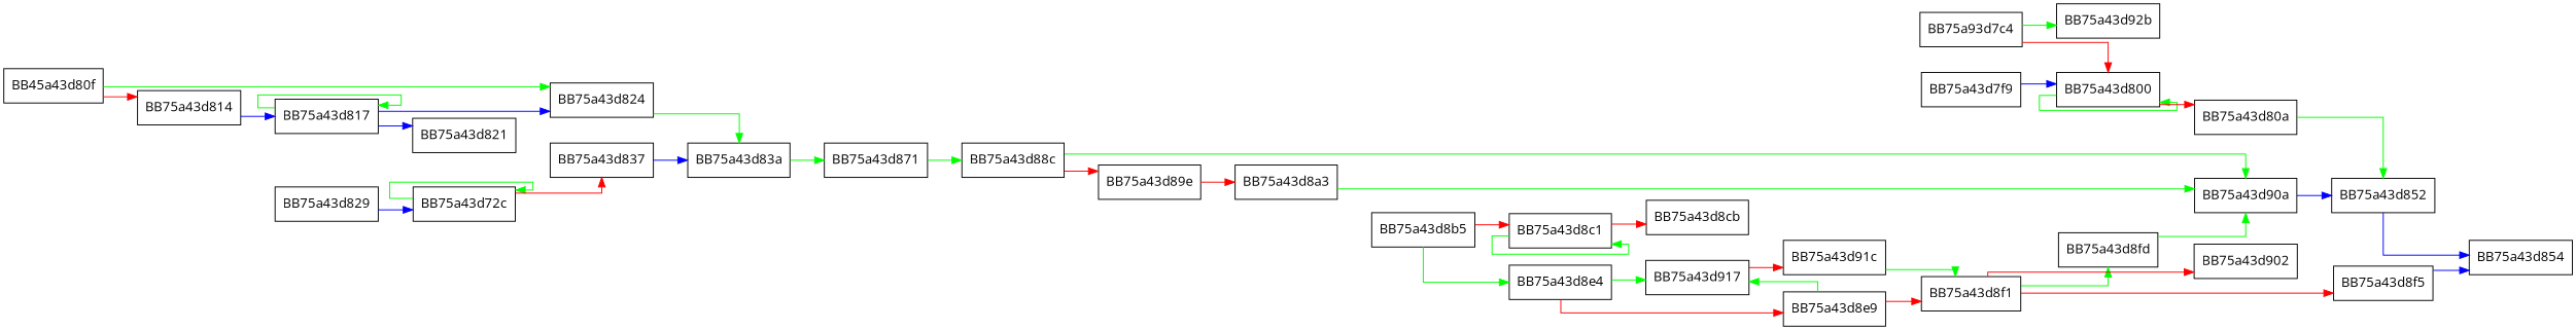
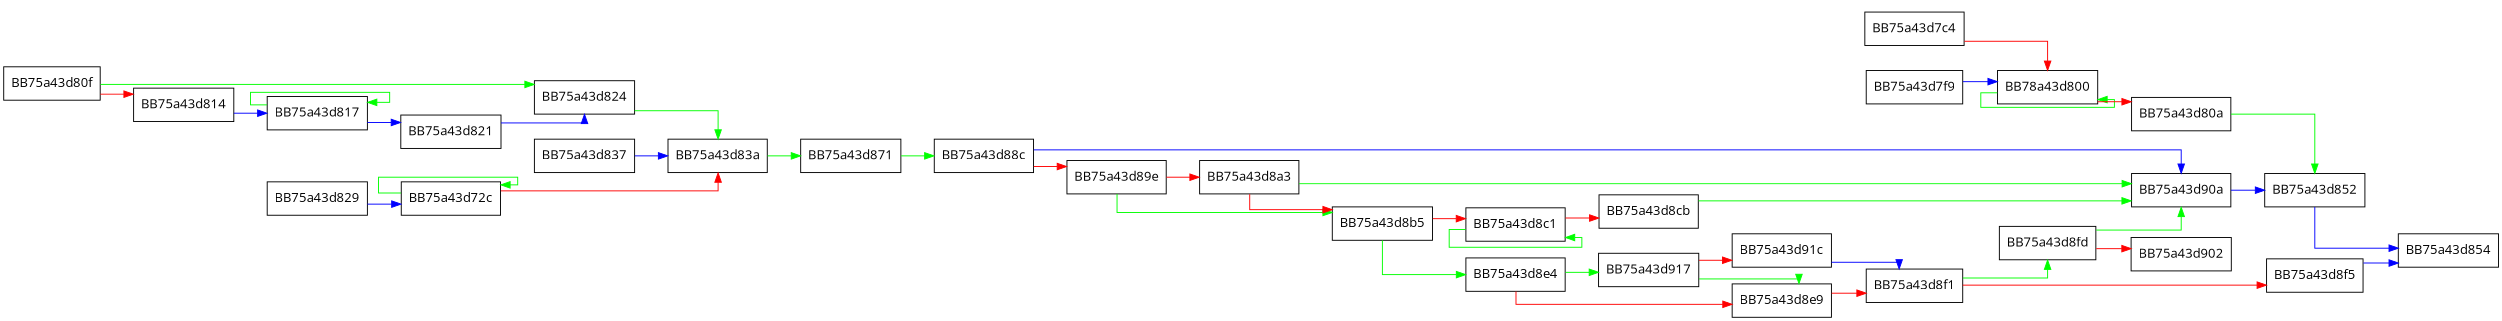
  digraph {
    fontname="Open Sans"
    rankdir=LR
    splines=ortho
    node [fontname="Open Sans" shape=box]
    edge [color=green fontname="Open Sans"]
-   BB75a43d7c4 [label=BB75a93d7c4]
-   BB75a43d92b
-   BB75a43d800
+   BB75a43d7c4
+   BB75a43d800 [label=BB78a43d800]
    BB75a43d7f9
    BB75a43d80a
    BB75a43d852
    BB75a43d854
-   BB75a43d80f [label=BB45a43d80f]
+   BB75a43d80f
    BB75a43d824
    BB75a43d814
    BB75a43d83a
    BB75a43d817
    BB75a43d871
    n14 [label=BB75a43d72c]
    BB75a43d829
    BB75a43d821
    BB75a43d88c
    BB75a43d837
    BB75a43d90a
    BB75a43d89e
    BB75a43d8b5
    BB75a43d8a3
    BB75a43d8e4
    BB75a43d8c1
    BB75a43d917
    BB75a43d8e9
    BB75a43d8cb
    BB75a43d91c
    BB75a43d8f1
    BB75a43d8fd
    BB75a43d8f5
    BB75a43d902
-   BB75a43d7c4 -> BB75a43d92b
    BB75a43d7c4 -> BB75a43d800 [color=red]
    BB75a43d800 -> BB75a43d800
    BB75a43d800 -> BB75a43d80a [color=red]
    BB75a43d7f9 -> BB75a43d800 [color=blue]
    BB75a43d80a -> BB75a43d852
    BB75a43d852 -> BB75a43d854 [color=blue]
    BB75a43d80f -> BB75a43d824
    BB75a43d80f -> BB75a43d814 [color=red]
    BB75a43d824 -> BB75a43d83a
    BB75a43d814 -> BB75a43d817 [color=blue]
    BB75a43d83a -> BB75a43d871
    BB75a43d817 -> BB75a43d817
    BB75a43d817 -> BB75a43d821 [color=blue]
    BB75a43d871 -> BB75a43d88c
    n14 -> n14
-   n14 -> BB75a43d837 [color=red]
+   n14 -> BB75a43d83a [color=red]
    BB75a43d829 -> n14 [color=blue]
-   BB75a43d817 -> BB75a43d824 [color=blue]
-   BB75a43d88c -> BB75a43d90a
+   BB75a43d821 -> BB75a43d824 [color=blue]
+   BB75a43d88c -> BB75a43d90a [color=blue]
    BB75a43d88c -> BB75a43d89e [color=red]
    BB75a43d837 -> BB75a43d83a [color=blue]
    BB75a43d90a -> BB75a43d852 [color=blue]
+   BB75a43d89e -> BB75a43d8b5
    BB75a43d89e -> BB75a43d8a3 [color=red]
    BB75a43d8b5 -> BB75a43d8e4
    BB75a43d8b5 -> BB75a43d8c1 [color=red]
    BB75a43d8a3 -> BB75a43d90a
+   BB75a43d8a3 -> BB75a43d8b5 [color=red]
    BB75a43d8e4 -> BB75a43d917
    BB75a43d8e4 -> BB75a43d8e9 [color=red]
    BB75a43d8c1 -> BB75a43d8c1
    BB75a43d8c1 -> BB75a43d8cb [color=red]
-   BB75a43d8e9 -> BB75a43d917
+   BB75a43d917 -> BB75a43d8e9
    BB75a43d917 -> BB75a43d91c [color=red]
    BB75a43d8e9 -> BB75a43d8f1 [color=red]
-   BB75a43d91c -> BB75a43d8f1
+   BB75a43d8cb -> BB75a43d90a
+   BB75a43d91c -> BB75a43d8f1 [color=blue]
    BB75a43d8f1 -> BB75a43d8fd
    BB75a43d8f1 -> BB75a43d8f5 [color=red]
    BB75a43d8fd -> BB75a43d90a
-   BB75a43d8f1 -> BB75a43d902 [color=red]
+   BB75a43d8fd -> BB75a43d902 [color=red]
    BB75a43d8f5 -> BB75a43d854 [color=blue]
  }
